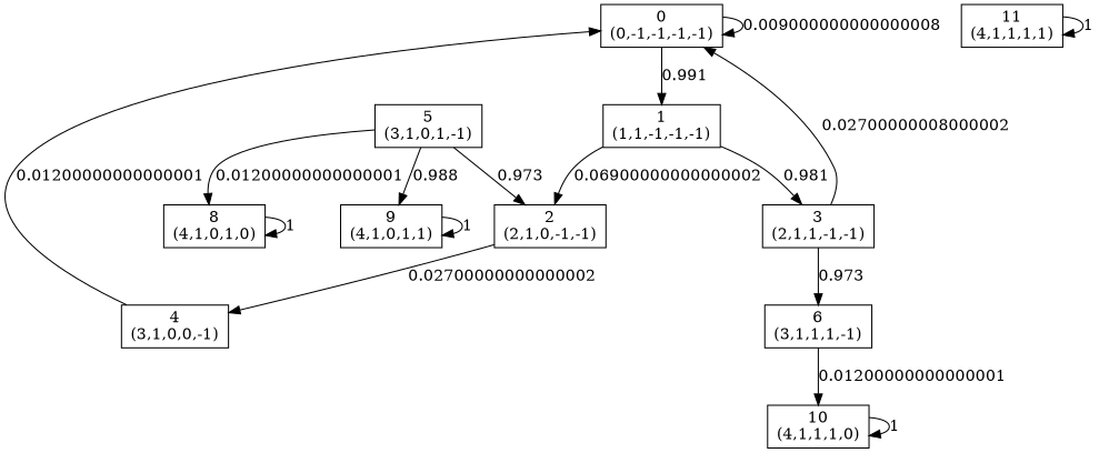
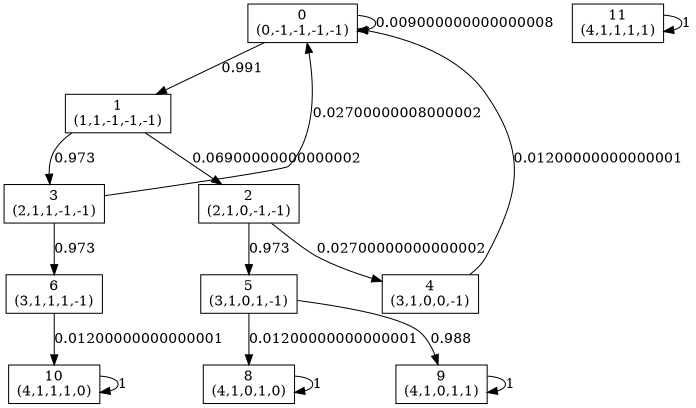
  digraph {
    fontname="DejaVu Serif"
    node [fontname="DejaVu Serif" shape=box]
    edge [fontname="DejaVu Serif"]
    n1 [label="0\n(0,-1,-1,-1,-1)"]
    n2 [label="1\n(1,1,-1,-1,-1)"]
    n3 [label="2\n(2,1,0,-1,-1)"]
    n4 [label="3\n(2,1,1,-1,-1)"]
    n5 [label="4\n(3,1,0,0,-1)"]
    n6 [label="5\n(3,1,0,1,-1)"]
    n7 [label="6\n(3,1,1,1,-1)"]
    n8 [label="8\n(4,1,0,1,0)"]
    n9 [label="9\n(4,1,0,1,1)"]
    n10 [label="10\n(4,1,1,1,0)"]
    n11 [label="11\n(4,1,1,1,1)"]
    n1 -> n1 [label=0.009000000000000008]
    n1 -> n2 [label=0.991]
    n2 -> n3 [label=0.06900000000000002]
-   n2 -> n4 [label=0.981]
+   n2 -> n4 [label=0.973]
    n3 -> n5 [label=0.02700000000000002]
-   n6 -> n3 [label=0.973]
+   n3 -> n6 [label=0.973]
    n4 -> n1 [label=0.02700000008000002]
    n4 -> n7 [label=0.973]
    n5 -> n1 [label=0.01200000000000001]
    n6 -> n8 [label=0.01200000000000001]
    n6 -> n9 [label=0.988]
    n7 -> n10 [label=0.01200000000000001]
    n8 -> n8 [label=1]
    n9 -> n9 [label=1]
    n10 -> n10 [label=1]
    n11 -> n11 [label=1]
  }
